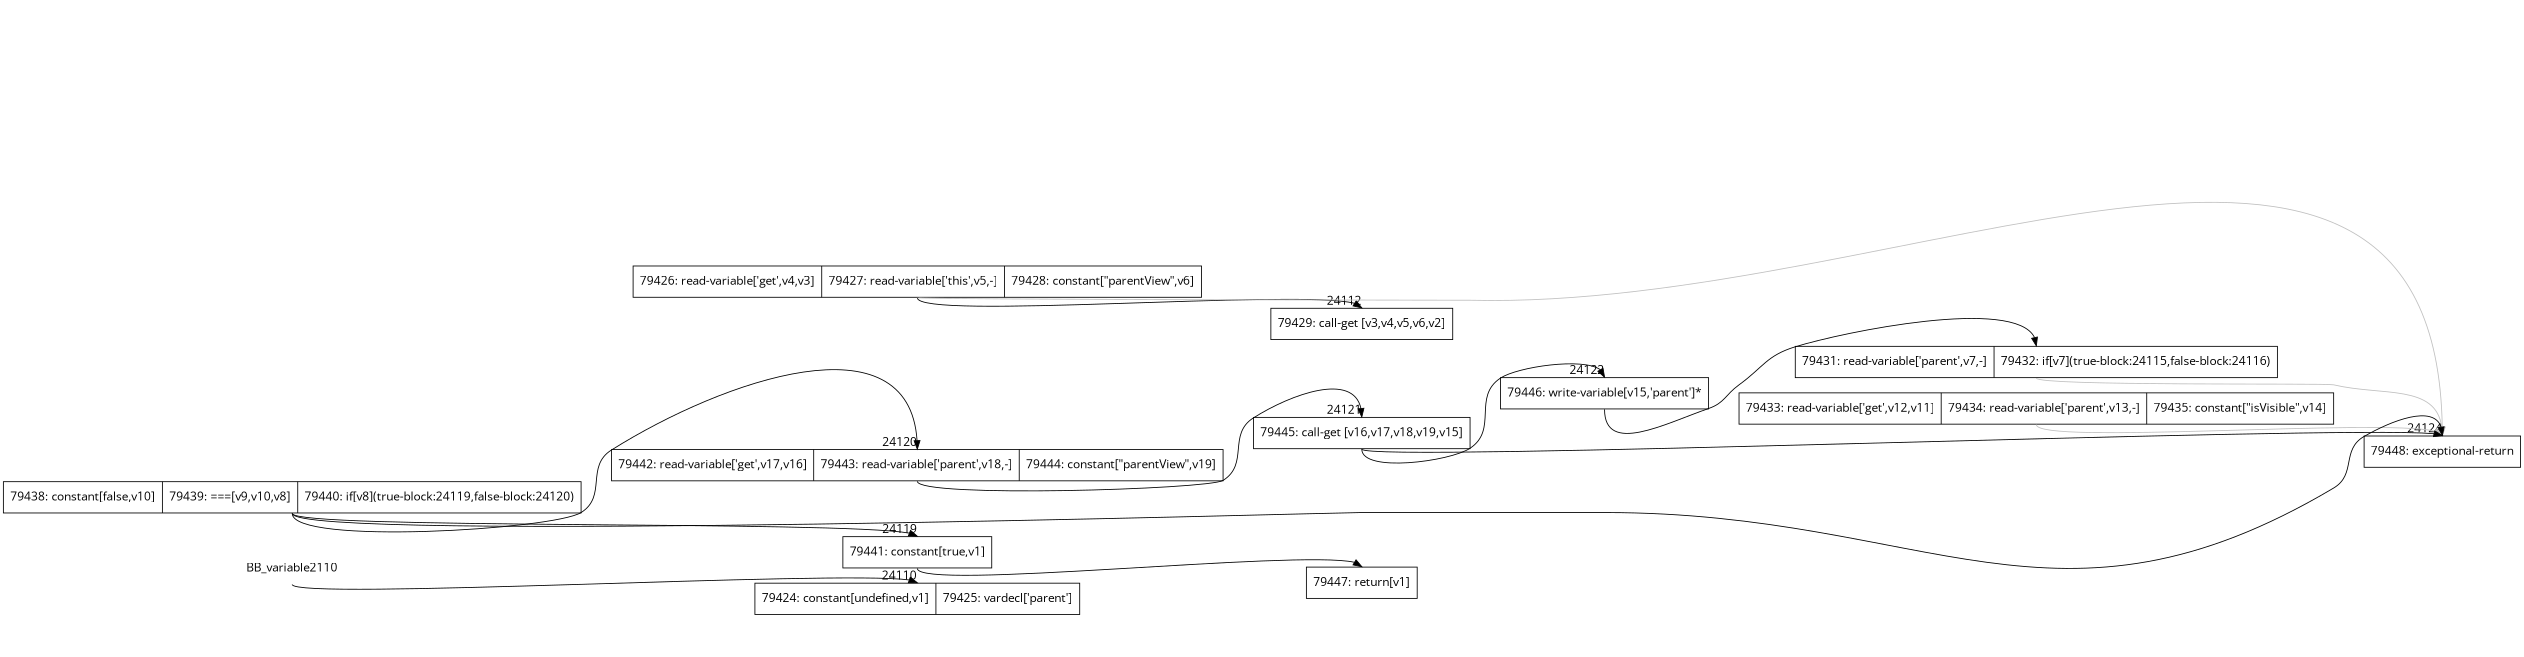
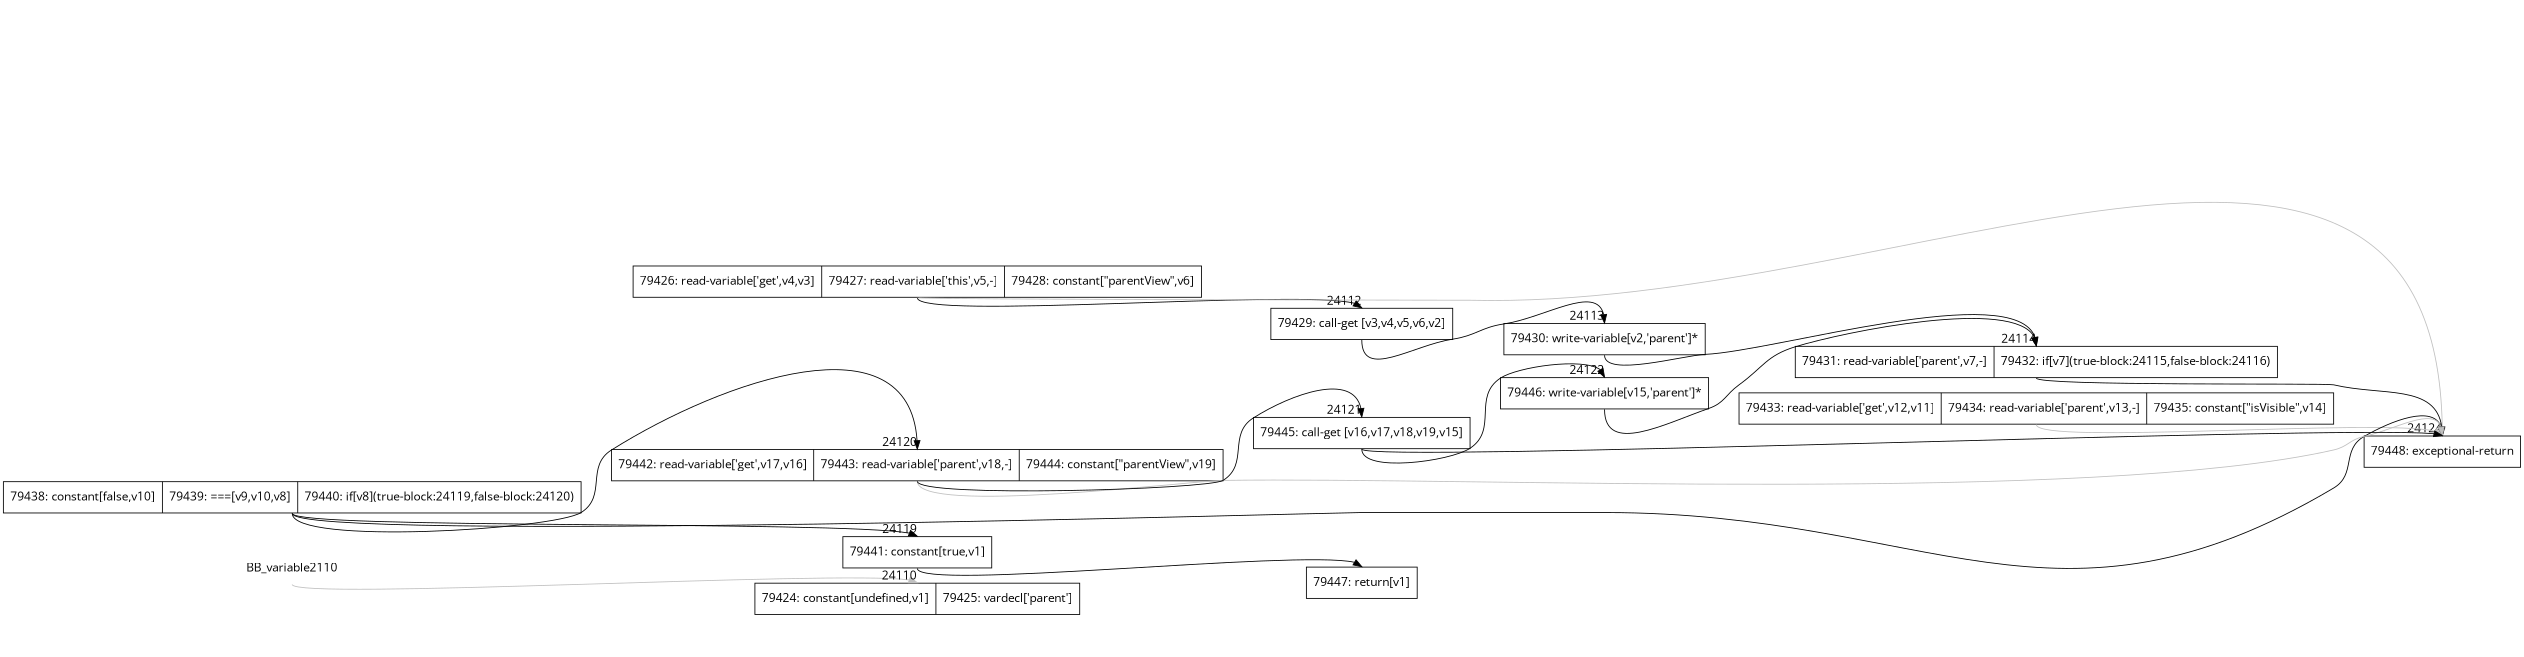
  digraph {
    fontname="Open Sans"
    rankdir=LR
    node [fontname="Open Sans" shape=record]
    edge [fontname="Open Sans" headport=n tailport=s]
    n1 [label=BB_variable2110 shape=none]
    n2 [label="{79424: constant[undefined,v1]|79425: vardecl['parent']}"]
    n3 [label="{79426: read-variable['get',v4,v3]|79427: read-variable['this',v5,-]|79428: constant[\"parentView\",v6]}"]
    n4 [label="{79429: call-get [v3,v4,v5,v6,v2]}"]
    n5 [label="{79448: exceptional-return}"]
+   n6 [label="{79430: write-variable[v2,'parent']*}"]
    n7 [label="{79431: read-variable['parent',v7,-]|79432: if[v7](true-block:24115,false-block:24116)}"]
    n8 [label="{79433: read-variable['get',v12,v11]|79434: read-variable['parent',v13,-]|79435: constant[\"isVisible\",v14]}"]
    n9 [label="{79447: return[v1]}"]
    n10 [label="{79438: constant[false,v10]|79439: ===[v9,v10,v8]|79440: if[v8](true-block:24119,false-block:24120)}"]
    n11 [label="{79441: constant[true,v1]}"]
    n12 [label="{79442: read-variable['get',v17,v16]|79443: read-variable['parent',v18,-]|79444: constant[\"parentView\",v19]}"]
    n13 [label="{79445: call-get [v16,v17,v18,v19,v15]}"]
    n14 [label="{79446: write-variable[v15,'parent']*}"]
-   n1 -> n2 [headlabel="    24110"]
+   n1 -> n2 [headlabel="    24110" color=gray]
    n3 -> n4 [headlabel="      24112"]
    n3 -> n5 [color=gray headlabel="      24124"]
-   n7 -> n5 [color=gray]
+   n4 -> n6 [headlabel="      24113"]
+   n6 -> n7 [headlabel="      24114"]
+   n7 -> n5 [color=black]
    n8 -> n5 [color=gray]
    n10 -> n5 [color=black]
    n10 -> n11 [headlabel="      24119"]
    n10 -> n12 [headlabel="      24120"]
    n11 -> n9
+   n12 -> n5 [color=gray]
    n12 -> n13 [headlabel="      24121"]
    n13 -> n5 [color=black]
    n13 -> n14 [headlabel="      24122"]
    n14 -> n7
  }
